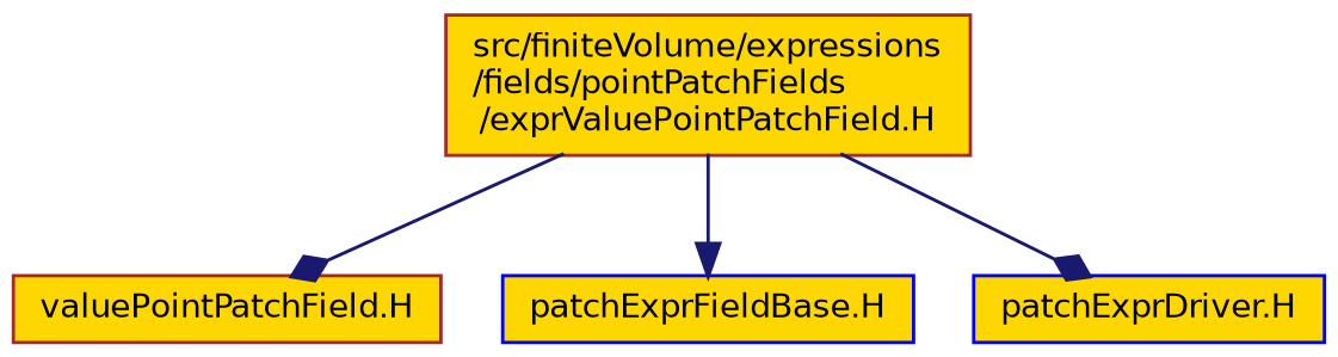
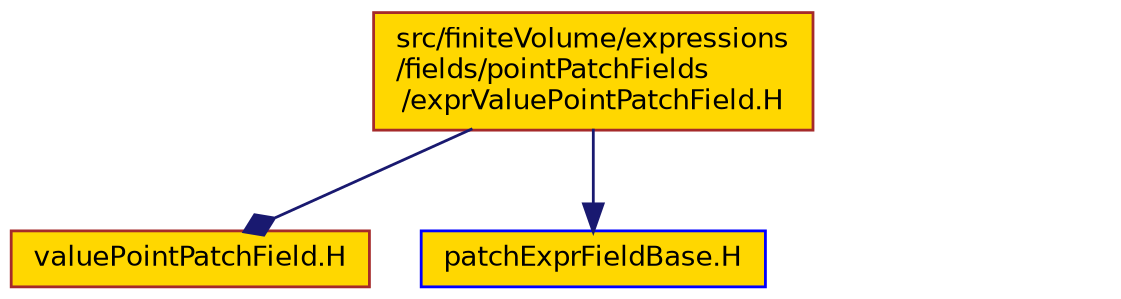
  digraph {
    fontname="DejaVu Sans"
    node [color=brown fillcolor=gold fontname="DejaVu Sans" fontsize=10 shape=record style=filled]
    edge [color=midnightblue fontname="DejaVu Sans" fontsize=10 labelfontname=Helvetica labelfontsize=10 style=solid arrowhead=diamond]
    n1 [fontcolor=black height=0.2 label="src/finiteVolume/expressions\l/fields/pointPatchFields\l/exprValuePointPatchField.H" width=0.4]
    n2 [height=0.2 label="valuePointPatchField.H" width=0.4]
    n3 [color=blue height=0.2 label="patchExprFieldBase.H" width=0.4]
-   n4 [color=blue height=0.2 label="patchExprDriver.H" width=0.4]
    n1 -> n2
    n1 -> n3 [arrowhead=normal]
-   n1 -> n4
  }
